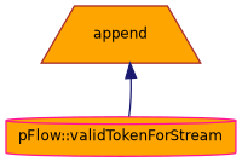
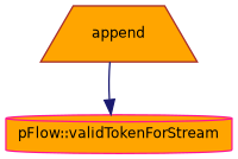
  digraph {
    rankdir=TB
    node [fillcolor=orange fontname=Helvetica fontsize=10 style=filled]
    n1 [color=brown fontcolor=black height=0.2 label=append shape=trapezium width=0.4]
    n2 [color=deeppink height=0.2 label="pFlow::validTokenForStream" shape=cylinder width=0.4]
-   n2 -> n1 [color=midnightblue fontname=Helvetica fontsize=10 labelfontname=Helvetica labelfontsize=10 style=solid]
+   n1 -> n2 [color=midnightblue fontname=Helvetica fontsize=10 labelfontname=Helvetica labelfontsize=10 style=solid]
  }
